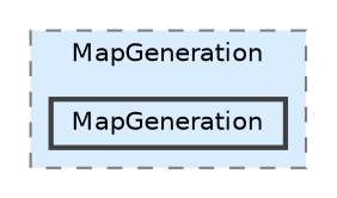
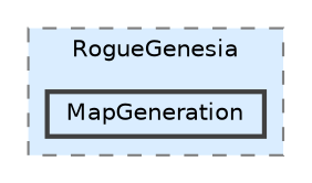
  digraph {
    compound=true
    n1 [color=grey25 fillcolor="#daedff" fontname=Helvetica fontsize=10 height=0.2 label=MapGeneration shape=box style="filled,bold" width=0.4]
    subgraph cluster_1 {
      bgcolor="#daedff"
      fontname=Helvetica
      fontsize=10
-     label=MapGeneration
+     label=RogueGenesia
      pencolor=grey50
      style="filled,dashed"
      n1
    }
  }
